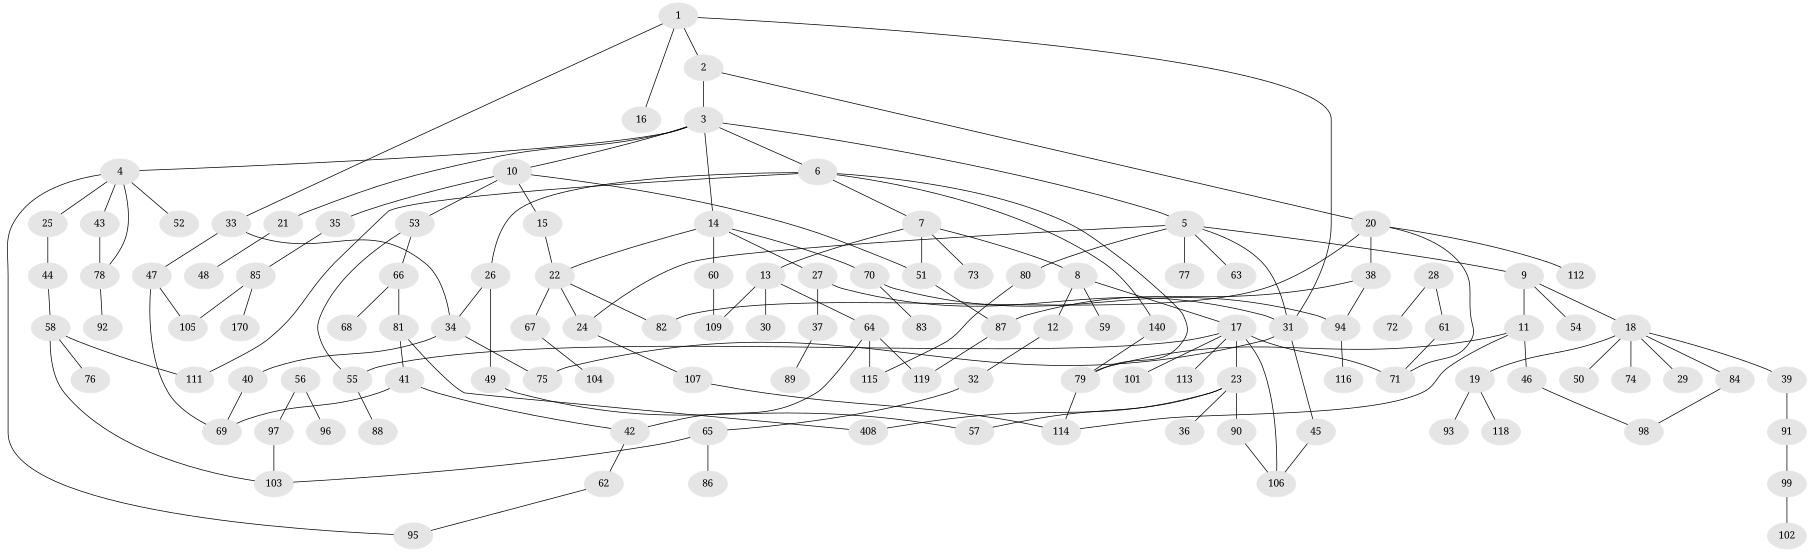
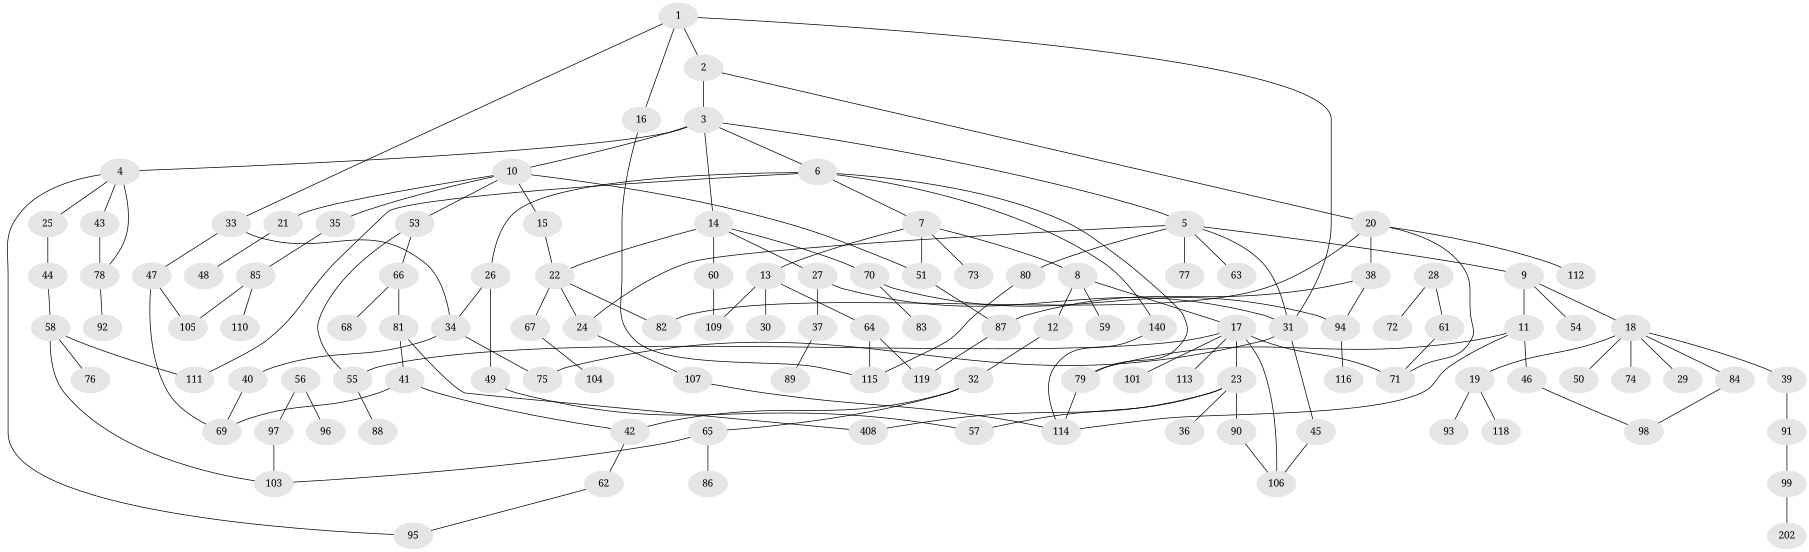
  graph {
    fontname="Noto Serif"
    node [color=gray90 fontname="Noto Serif" style=filled]
    edge [fontname="Noto Serif"]
    1
    2
    16
    31
    33
    3
    20
    115
    45
    75
    34
    47
    4
    5
    6
    10
    14
    71
    38
    82
    112
    25
    43
-   52
    78
    95
    9
    24
    63
    77
    80
    7
    26
    79
    n35 [label=140]
    111
    51
    15
    21
    35
    53
    22
    27
    60
    70
    44
    92
    11
    18
    54
    107
    8
    13
    73
    49
    114
    12
    17
    59
    30
    64
    109
    87
    32
    23
    55
    101
    106
    113
    28
    61
    72
    46
    19
    29
    39
    50
    74
    84
    48
    85
    66
    98
    42
    65
    119
    67
    37
    94
    83
    36
    57
    90
    n94 [label=408]
    88
    93
    118
    91
    41
    69
    104
    58
    40
    89
    62
    103
    86
    105
-   110 [label=170]
+   110
    116
    99
    56
    96
    97
    76
    68
    81
-   102
+   102 [label=202]
    1 -- 2
    1 -- 16
    1 -- 31
    1 -- 33
    2 -- 3
    2 -- 20
+   16 -- 115
    31 -- 45
    31 -- 75
    33 -- 34
    33 -- 47
    3 -- 4
    3 -- 5
    3 -- 6
    3 -- 10
    3 -- 14
    20 -- 71
    20 -- 38
    20 -- 82
    20 -- 112
    45 -- 106
    34 -- 75
    34 -- 40
    47 -- 69
    47 -- 105
    4 -- 25
    4 -- 43
-   4 -- 52
    4 -- 78
    4 -- 95
    5 -- 31
    5 -- 9
    5 -- 24
    5 -- 63
    5 -- 77
    5 -- 80
    6 -- 7
    6 -- 26
    6 -- 79
    6 -- n35
    6 -- 111
    10 -- 51
    10 -- 15
-   3 -- 21
+   10 -- 21
    10 -- 35
    10 -- 53
    14 -- 22
    14 -- 27
    14 -- 60
    14 -- 70
    38 -- 87
    38 -- 94
    25 -- 44
    43 -- 78
    78 -- 92
    9 -- 11
    9 -- 18
    9 -- 54
    24 -- 107
    80 -- 115
    7 -- 51
    7 -- 8
    7 -- 13
    7 -- 73
    26 -- 34
    26 -- 49
    79 -- 114
-   n35 -- 79
+   n35 -- 114
    51 -- 87
    15 -- 22
    21 -- 48
    35 -- 85
    53 -- 55
    53 -- 66
    22 -- 82
    22 -- 24
    22 -- 67
    27 -- 31
    27 -- 37
    60 -- 109
    70 -- 94
    70 -- 83
    44 -- 58
    11 -- 79
    11 -- 114
    11 -- 46
    18 -- 19
    18 -- 29
    18 -- 39
    18 -- 50
    18 -- 74
    18 -- 84
    107 -- 114
    8 -- 12
    8 -- 17
    8 -- 59
    13 -- 30
    13 -- 64
    13 -- 109
    49 -- 57
    12 -- 32
    17 -- 71
    17 -- 23
    17 -- 55
    17 -- 101
    17 -- 106
    17 -- 113
    64 -- 115
    64 -- 119
    87 -- 119
-   64 -- 42
+   32 -- 42
    32 -- 65
    23 -- 36
    23 -- 57
    23 -- 90
    23 -- n94
    55 -- 88
    28 -- 61
    28 -- 72
    61 -- 71
    46 -- 98
    19 -- 93
    19 -- 118
    39 -- 91
    84 -- 98
    85 -- 105
    85 -- 110
    66 -- 68
    66 -- 81
    42 -- 62
    65 -- 103
    65 -- 86
    67 -- 104
    37 -- 89
    94 -- 116
    90 -- 106
    91 -- 99
    41 -- 42
    41 -- 69
    58 -- 111
    58 -- 103
    58 -- 76
    40 -- 69
    62 -- 95
    99 -- 102
    56 -- 96
    56 -- 97
    97 -- 103
    81 -- n94
    81 -- 41
  }
